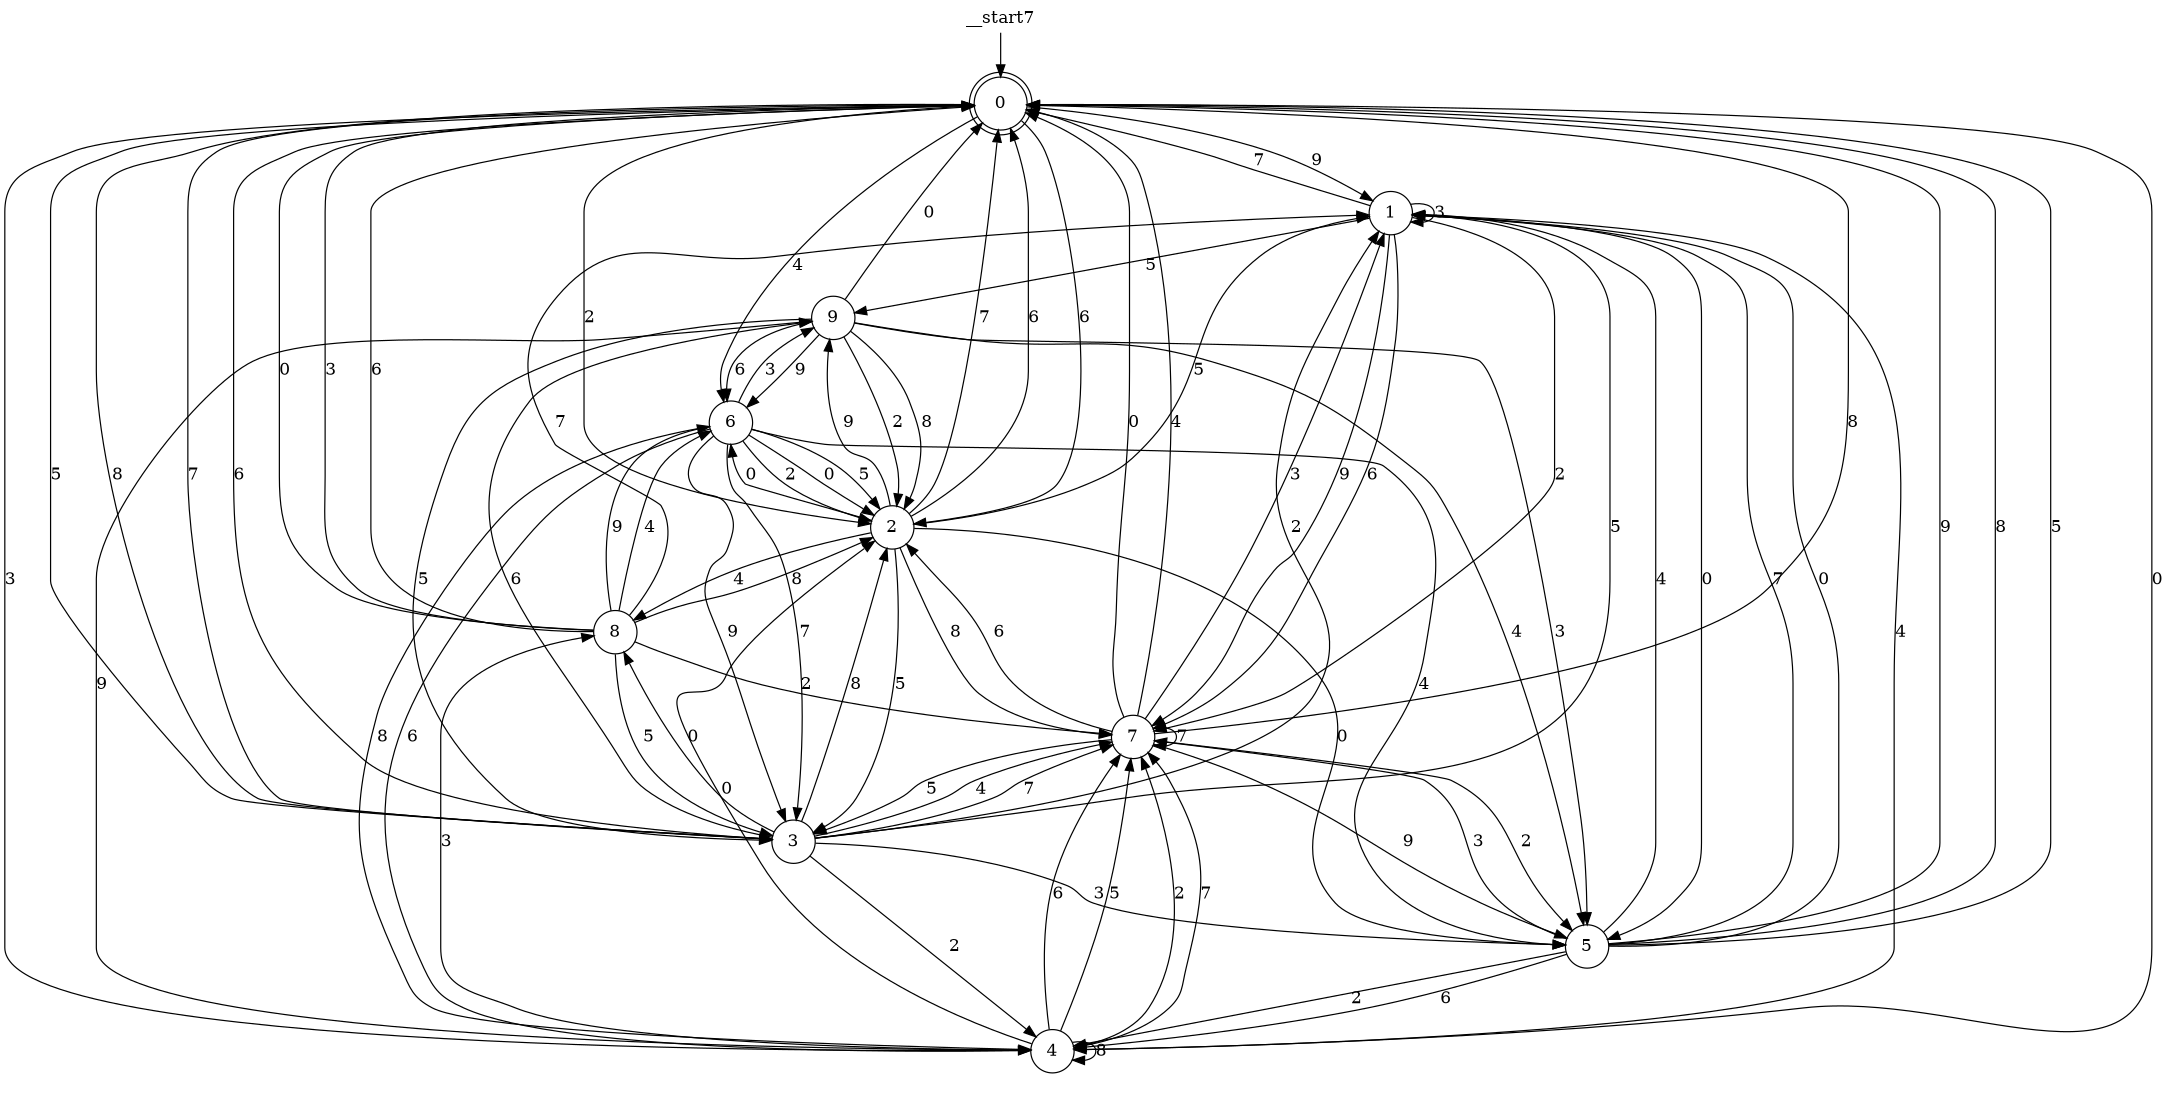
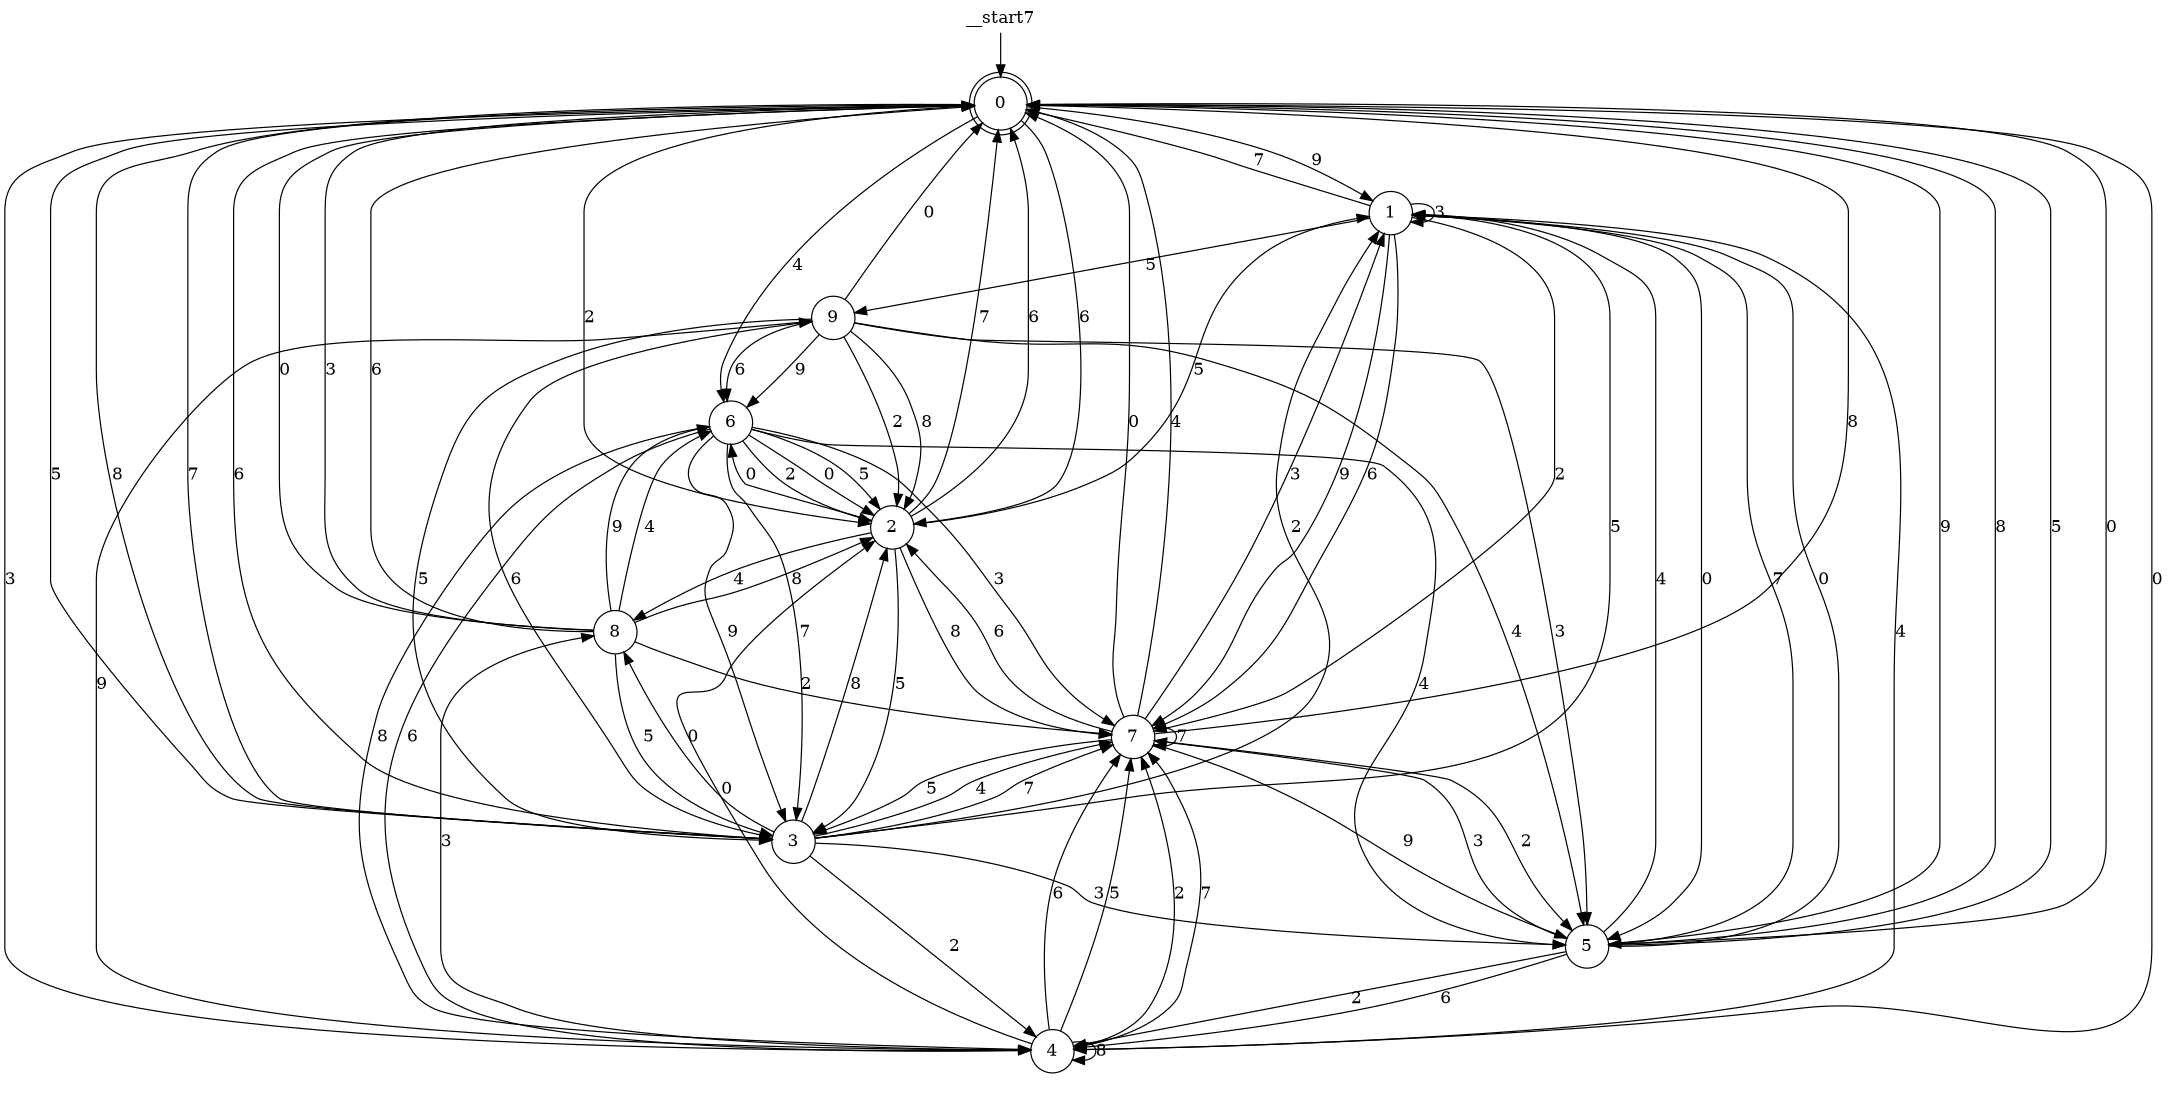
  digraph {
    node [shape=circle]
    n1 [label=0 shape=doublecircle]
    n2 [label=1]
    n3 [label=2]
    n4 [label=3]
    n5 [label=4]
    n6 [label=5]
    n7 [label=6]
    n8 [label=7]
    n9 [label=9]
    n10 [label=8]
    n11 [height=0 label=__start7 shape=none width=0]
    n1 -> n2 [label=9]
    n1 -> n3 [label=2]
    n1 -> n3 [label=6]
    n1 -> n4 [label=7]
    n1 -> n4 [label=8]
    n1 -> n4 [label=5]
    n1 -> n5 [label=3]
-   n3 -> n6 [label=0]
+   n1 -> n6 [label=0]
    n1 -> n7 [label=4]
    n2 -> n1 [label=7]
    n2 -> n2 [label=3]
    n2 -> n5 [label=4]
    n2 -> n6 [label=0]
    n2 -> n8 [label=9]
    n2 -> n8 [label=2]
    n2 -> n8 [label=6]
    n2 -> n9 [label=5]
    n3 -> n1 [label=7]
    n3 -> n1 [label=6]
    n3 -> n2 [label=5]
    n3 -> n4 [label=5]
    n3 -> n7 [label=0]
    n3 -> n8 [label=8]
-   n3 -> n9 [label=9]
    n3 -> n10 [label=4]
    n4 -> n1 [label=6]
    n4 -> n2 [label=2]
    n4 -> n2 [label=5]
    n4 -> n3 [label=8]
    n4 -> n5 [label=2]
    n4 -> n6 [label=3]
    n4 -> n8 [label=7]
    n4 -> n8 [label=4]
    n4 -> n9 [label=6]
    n4 -> n10 [label=0]
    n5 -> n1 [label=0]
    n5 -> n3 [label=0]
    n5 -> n5 [label=8]
    n5 -> n8 [label=2]
    n5 -> n8 [label=7]
    n5 -> n8 [label=6]
    n5 -> n8 [label=5]
    n5 -> n9 [label=9]
    n5 -> n10 [label=3]
    n6 -> n1 [label=9]
    n6 -> n1 [label=8]
    n6 -> n1 [label=5]
    n6 -> n2 [label=7]
    n6 -> n2 [label=0]
    n6 -> n2 [label=4]
    n6 -> n5 [label=2]
    n6 -> n5 [label=6]
    n6 -> n8 [label=3]
    n7 -> n3 [label=2]
    n7 -> n3 [label=5]
    n7 -> n3 [label=0]
    n7 -> n4 [label=9]
    n7 -> n4 [label=7]
    n7 -> n5 [label=6]
    n7 -> n5 [label=8]
    n7 -> n6 [label=4]
-   n7 -> n9 [label=3]
+   n7 -> n8 [label=3]
    n8 -> n1 [label=8]
    n8 -> n1 [label=0]
    n8 -> n1 [label=4]
    n8 -> n2 [label=3]
    n8 -> n3 [label=6]
    n8 -> n4 [label=5]
    n8 -> n6 [label=9]
    n8 -> n6 [label=2]
    n8 -> n8 [label=7]
    n9 -> n1 [label=0]
    n9 -> n3 [label=2]
    n9 -> n3 [label=8]
    n9 -> n4 [label=5]
    n9 -> n6 [label=3]
    n9 -> n6 [label=4]
    n9 -> n7 [label=9]
    n9 -> n7 [label=6]
    n10 -> n1 [label=3]
    n10 -> n1 [label=6]
    n10 -> n1 [label=0]
-   n10 -> n2 [label=7]
    n10 -> n3 [label=8]
    n10 -> n4 [label=5]
    n10 -> n7 [label=9]
    n10 -> n7 [label=4]
    n10 -> n8 [label=2]
    n11 -> n1
  }
